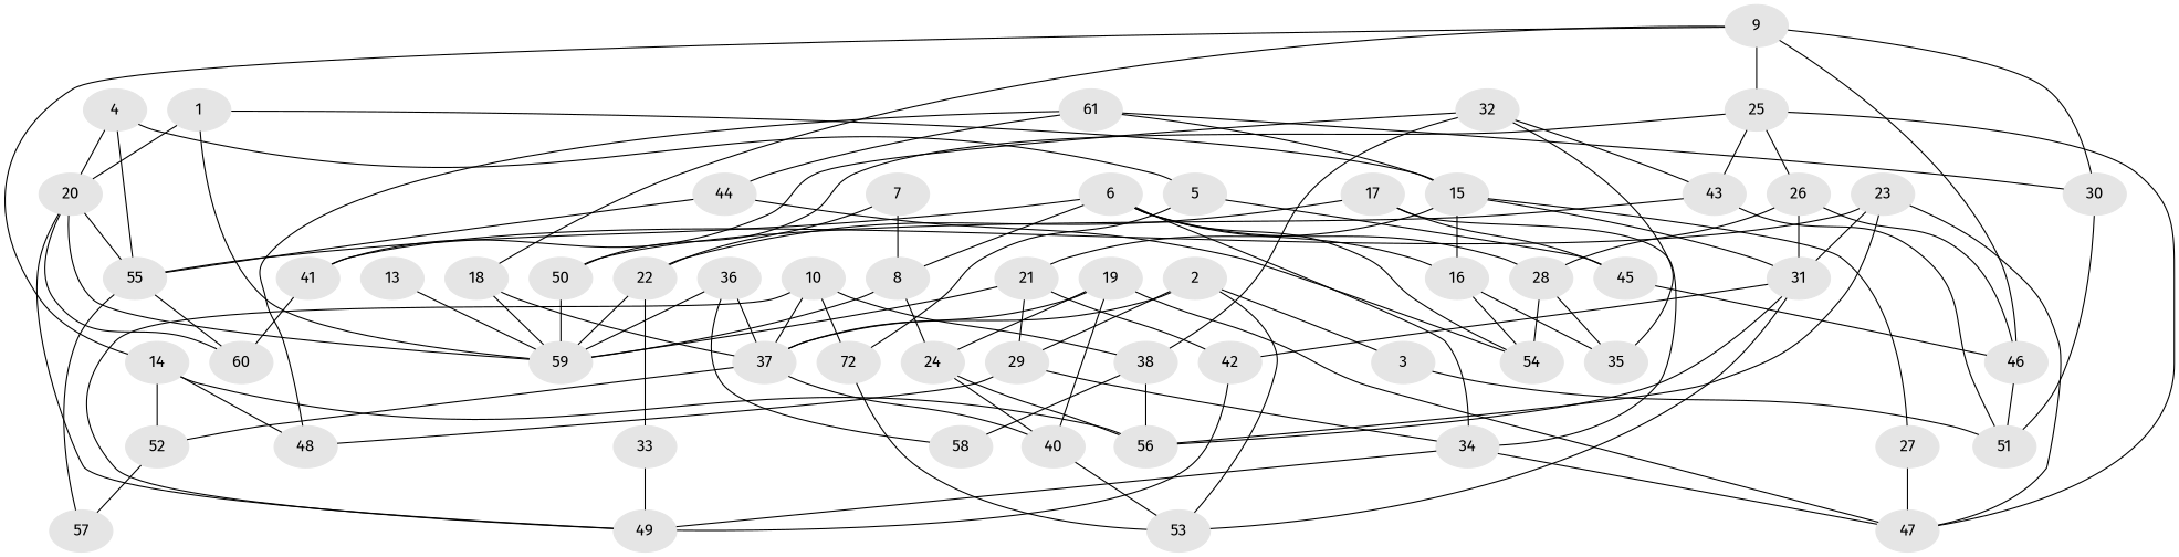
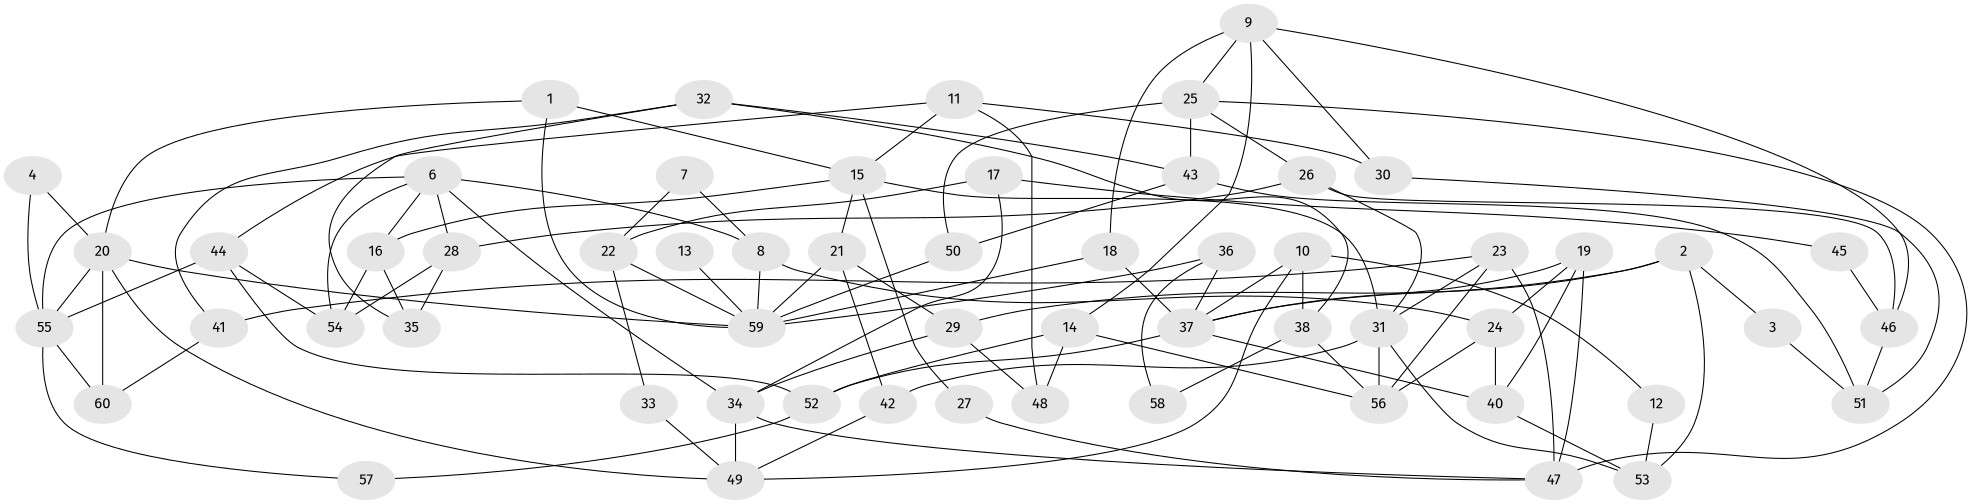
  graph {
    fontname="Fira Sans"
    node [color=gray90 fontname="Fira Sans" style=filled]
    edge [fontname="Fira Sans"]
    1
    15
    20
    59
    16
    21
    27
    31
    55
    49
    60
    2
    3
    29
    37
    53
    51
    34
    48
    52
    40
    4
-   5
-   12 [label=72]
+   12
    45
    57
    46
    6
    8
    28
    54
    24
    35
    47
    7
    22
    33
    56
    9
    14
    18
    25
    30
    26
    43
    50
    10
    38
    58
-   11 [label=61]
+   11
    44
    13
    42
    17
    19
    23
    41
    32
    36
    1 -- 15
    1 -- 20
    1 -- 59
    15 -- 16
    15 -- 21
    15 -- 27
    15 -- 31
    20 -- 59
    20 -- 55
    20 -- 49
    20 -- 60
    16 -- 54
    16 -- 35
    21 -- 59
    21 -- 29
    21 -- 42
    27 -- 47
    31 -- 53
    31 -- 56
    31 -- 42
    55 -- 60
    55 -- 57
    2 -- 3
    2 -- 29
    2 -- 37
    2 -- 53
    3 -- 51
    29 -- 34
    29 -- 48
    37 -- 52
    37 -- 40
    34 -- 49
    34 -- 47
    52 -- 57
    40 -- 53
    4 -- 20
    4 -- 55
-   4 -- 5
-   5 -- 12
-   5 -- 45
    12 -- 53
    45 -- 46
    46 -- 51
    6 -- 16
    6 -- 55
    6 -- 34
    6 -- 8
    6 -- 28
    6 -- 54
    8 -- 59
    8 -- 24
    28 -- 54
    28 -- 35
    24 -- 40
    24 -- 56
    7 -- 8
    7 -- 22
    22 -- 59
    22 -- 33
    33 -- 49
    9 -- 46
    9 -- 14
    9 -- 18
    9 -- 25
    9 -- 30
    14 -- 48
    14 -- 52
    14 -- 56
    18 -- 59
    18 -- 37
    25 -- 47
    25 -- 26
    25 -- 43
    25 -- 50
    30 -- 51
    26 -- 31
    26 -- 46
    26 -- 28
    43 -- 51
    43 -- 50
    50 -- 59
    10 -- 49
    10 -- 37
    10 -- 12
    10 -- 38
    38 -- 56
    38 -- 58
    11 -- 15
    11 -- 48
    11 -- 30
    11 -- 44
    44 -- 55
+   44 -- 52
    44 -- 54
    13 -- 59
    42 -- 49
    17 -- 34
    17 -- 45
    17 -- 22
    19 -- 37
    19 -- 40
    19 -- 24
    19 -- 47
    23 -- 31
    23 -- 47
    23 -- 56
    23 -- 41
    41 -- 60
    32 -- 35
    32 -- 43
    32 -- 38
    32 -- 41
    36 -- 59
    36 -- 37
    36 -- 58
  }
